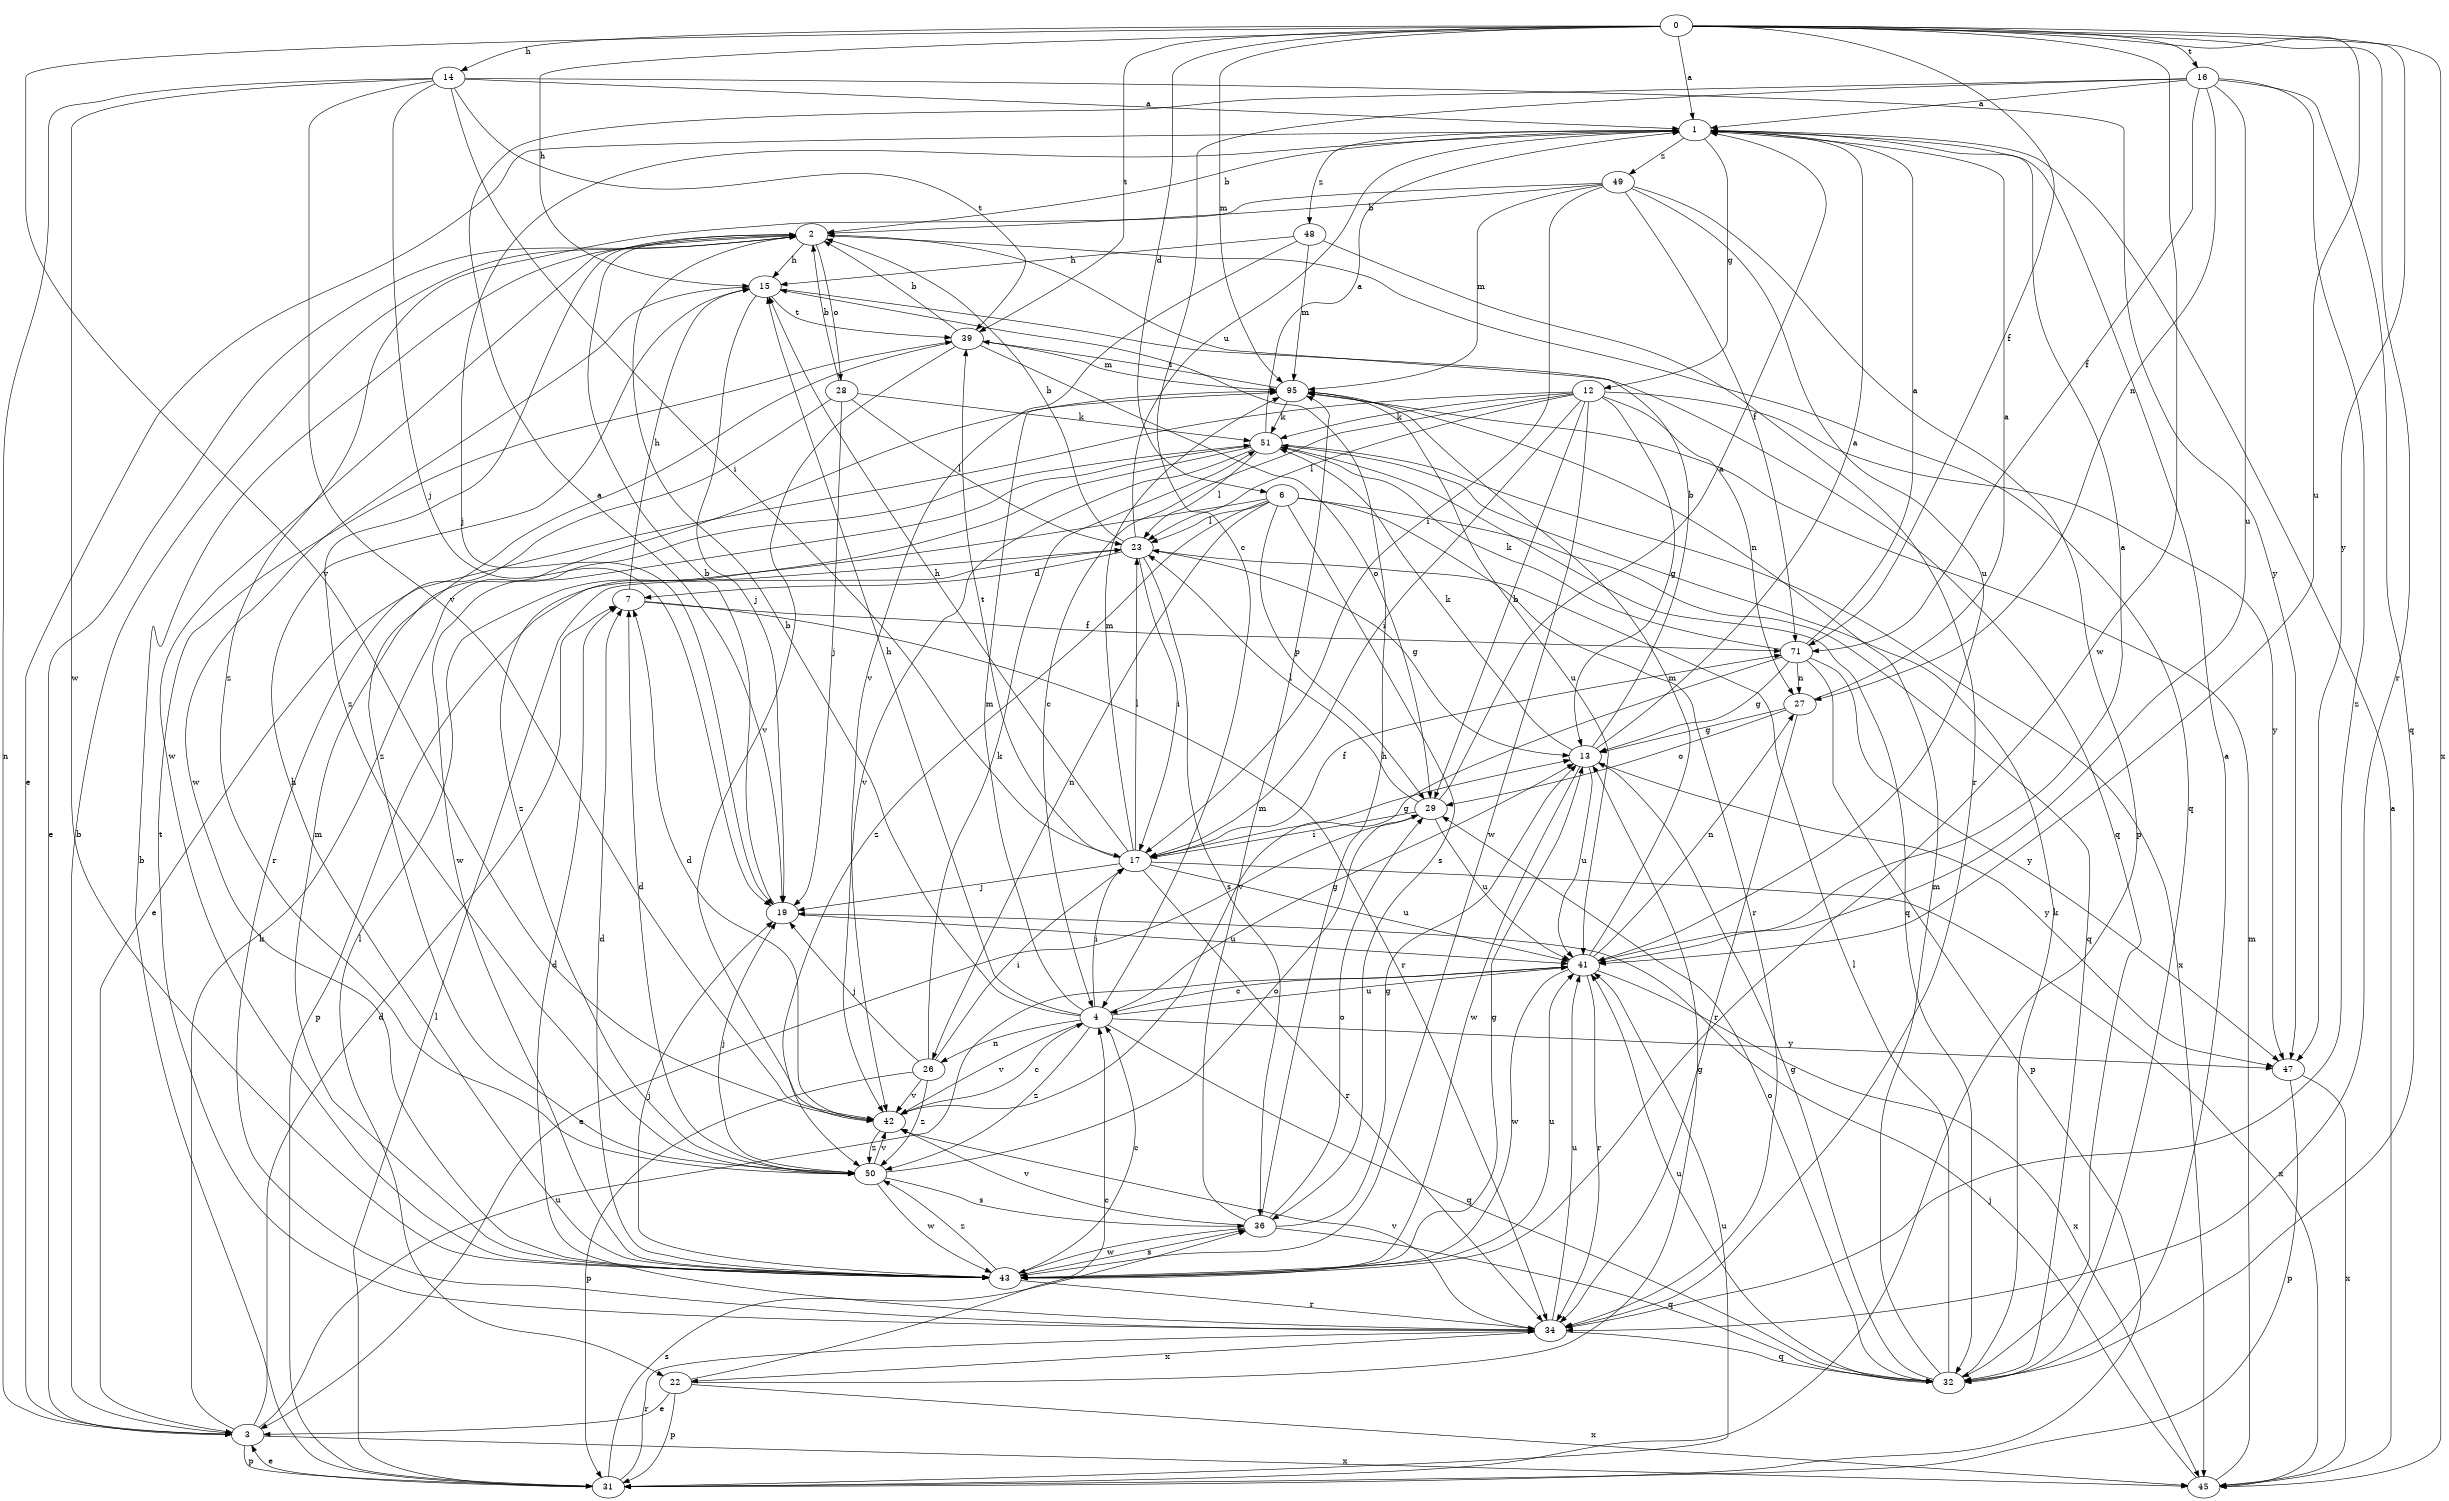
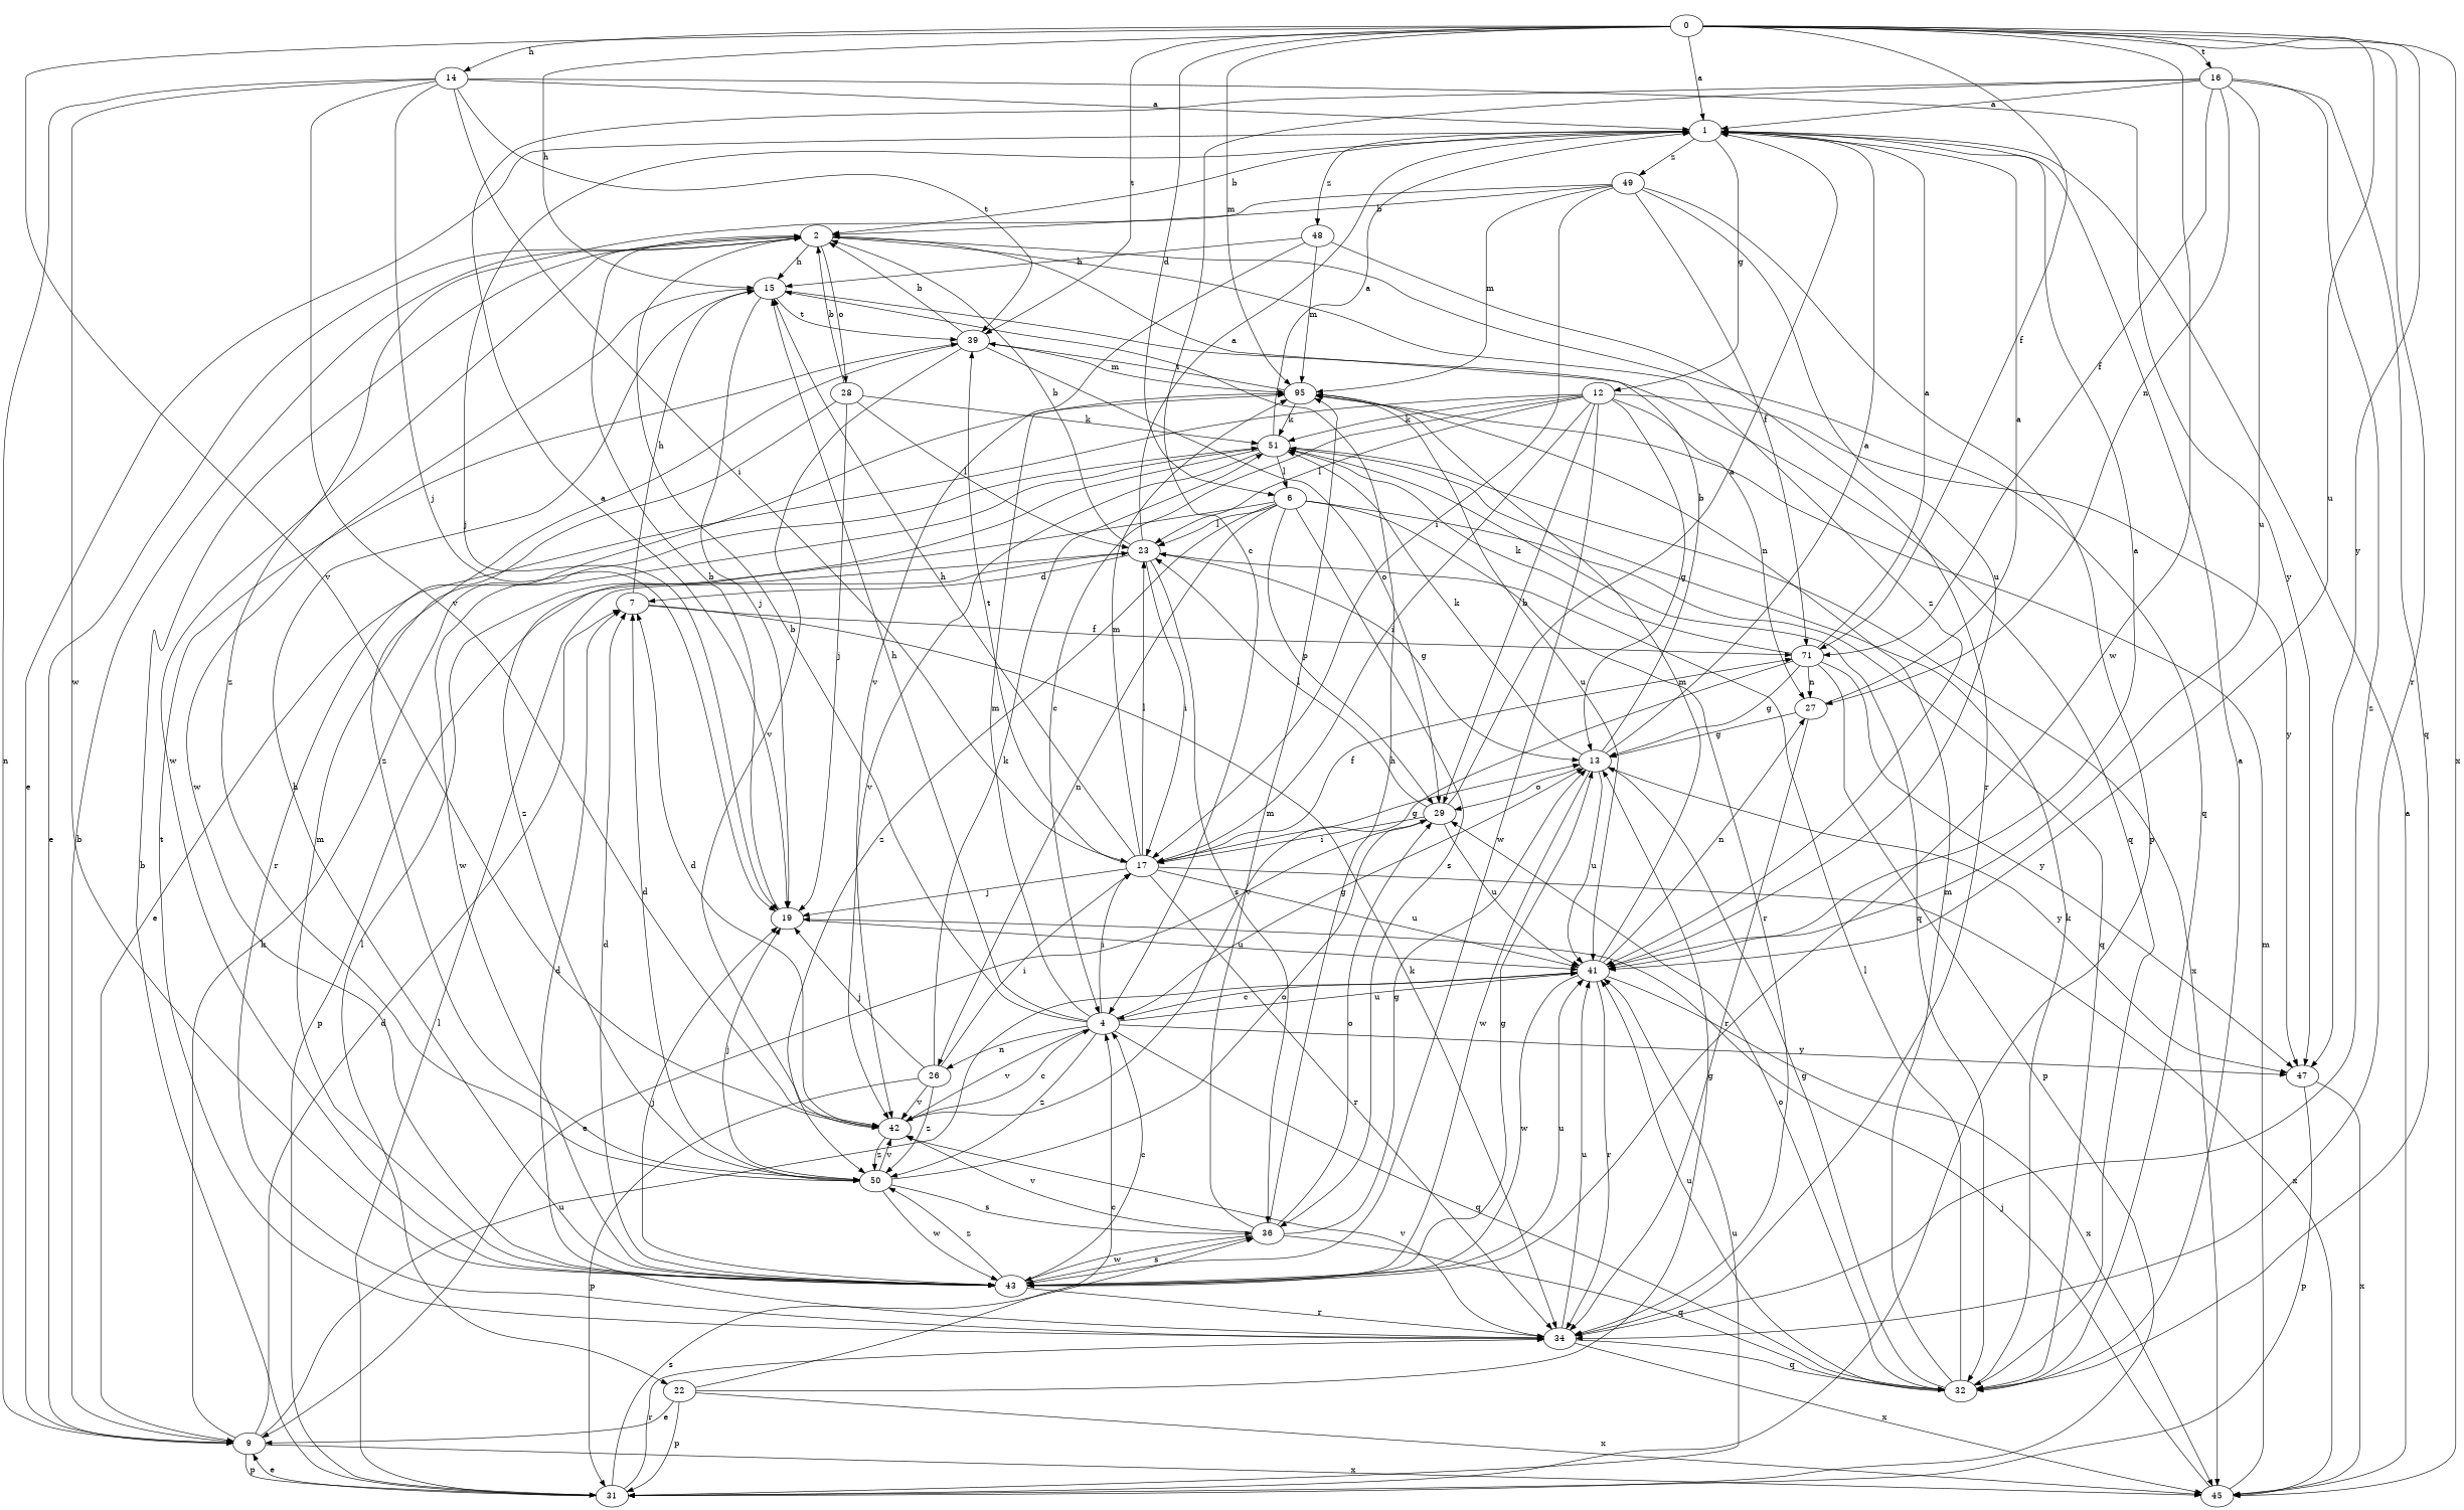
  strict digraph {
    0
    1
    6
    n4 [label=71]
    14
    15
    16
    n8 [label=95]
    34
    39
    41
    42
    43
    45
    47
    2
-   9 [label=3]
+   9
    12
    19
    48
    49
    32
    50
    26
    22
    23
    29
    36
    13
    n30 [label=51]
    31
    27
    17
    4
    7
    28
    0 -> 1 [label=a]
    0 -> 6 [label=d]
    0 -> n4 [label=f]
    0 -> 14 [label=h]
    0 -> 15 [label=h]
    0 -> 16 [label=t]
    0 -> n8 [label=m]
    0 -> 34 [label=r]
    0 -> 39 [label=t]
    0 -> 41 [label=u]
    0 -> 42 [label=v]
    0 -> 43 [label=w]
    0 -> 45 [label=x]
    0 -> 47 [label=y]
    1 -> 2 [label=b]
    1 -> 9 [label=e]
    1 -> 12 [label=g]
    1 -> 19 [label=j]
    1 -> 48 [label=z]
    1 -> 49 [label=z]
    6 -> 34 [label=r]
    6 -> 32 [label=q]
    6 -> 50 [label=z]
    6 -> 26 [label=n]
    6 -> 22 [label=l]
    6 -> 23 [label=l]
    6 -> 29 [label=p]
    6 -> 36 [label=s]
    n4 -> 1 [label=a]
    n4 -> 42 [label=v]
    n4 -> 47 [label=y]
    n4 -> 13 [label=g]
    n4 -> n30 [label=k]
    n4 -> 31 [label=p]
    n4 -> 27 [label=n]
    14 -> 1 [label=a]
    14 -> 39 [label=t]
    14 -> 42 [label=v]
    14 -> 43 [label=w]
    14 -> 47 [label=y]
    14 -> 9 [label=n]
    14 -> 19 [label=j]
    14 -> 17 [label=i]
    15 -> 39 [label=t]
    15 -> 43 [label=w]
    15 -> 19 [label=j]
    15 -> 32 [label=q]
    16 -> 1 [label=a]
    16 -> n4 [label=f]
    16 -> 34 [label=z]
    16 -> 41 [label=u]
    16 -> 19 [label=a]
    16 -> 32 [label=q]
    16 -> 27 [label=n]
    16 -> 4 [label=c]
    n8 -> 39 [label=t]
    n8 -> 41 [label=u]
    n8 -> n30 [label=k]
    34 -> 39 [label=t]
    34 -> 41 [label=u]
    34 -> 42 [label=v]
-   34 -> 22 [label=x]
+   34 -> 45 [label=x]
    34 -> 32 [label=q]
    34 -> 7 [label=d]
    39 -> n8 [label=m]
    39 -> 42 [label=v]
    39 -> 2 [label=b]
    39 -> 50 [label=z]
    39 -> 29 [label=o]
    41 -> 1 [label=a]
    41 -> n8 [label=m]
    41 -> 34 [label=r]
    41 -> 43 [label=w]
    41 -> 45 [label=x]
    41 -> 27 [label=n]
    41 -> 4 [label=c]
    42 -> 50 [label=z]
    42 -> 4 [label=c]
    42 -> 7 [label=d]
    43 -> 15 [label=h]
    43 -> n8 [label=m]
    43 -> 34 [label=r]
    43 -> 41 [label=u]
    43 -> 19 [label=j]
    43 -> 50 [label=z]
    43 -> 36 [label=s]
    43 -> 13 [label=g]
    43 -> 4 [label=c]
    43 -> 7 [label=d]
    45 -> 1 [label=a]
    45 -> n8 [label=m]
    45 -> 19 [label=j]
    47 -> 45 [label=x]
    47 -> 31 [label=p]
    2 -> 15 [label=h]
    2 -> 43 [label=w]
    2 -> 9 [label=e]
    2 -> 32 [label=q]
-   2 -> 50 [label=z]
+   2 -> 41 [label=z]
    2 -> 28 [label=o]
    9 -> 41 [label=u]
    9 -> 45 [label=x]
    9 -> 2 [label=b]
    9 -> n30 [label=k]
    9 -> 31 [label=p]
    9 -> 7 [label=d]
    12 -> 43 [label=w]
    12 -> 47 [label=y]
    12 -> 9 [label=e]
    12 -> 23 [label=l]
    12 -> 29 [label=b]
    12 -> 13 [label=g]
    12 -> n30 [label=k]
    12 -> 27 [label=n]
    12 -> 17 [label=i]
    12 -> 4 [label=c]
    19 -> 41 [label=u]
    19 -> 2 [label=b]
    48 -> 15 [label=h]
    48 -> n8 [label=m]
    48 -> 34 [label=r]
    48 -> 42 [label=v]
    49 -> n4 [label=f]
    49 -> n8 [label=m]
    49 -> 41 [label=u]
    49 -> 2 [label=b]
    49 -> 50 [label=z]
    49 -> 31 [label=p]
    49 -> 17 [label=i]
    32 -> 1 [label=a]
    32 -> n8 [label=m]
    32 -> 41 [label=u]
    32 -> 23 [label=l]
    32 -> 29 [label=o]
    32 -> 13 [label=g]
    32 -> n30 [label=k]
    50 -> 42 [label=v]
    50 -> 43 [label=w]
    50 -> 19 [label=j]
    50 -> 29 [label=o]
    50 -> 36 [label=s]
    50 -> 7 [label=d]
    26 -> 42 [label=v]
    26 -> 19 [label=j]
    26 -> 50 [label=z]
    26 -> n30 [label=k]
    26 -> 31 [label=p]
    26 -> 17 [label=i]
    22 -> 45 [label=x]
    22 -> 9 [label=e]
    22 -> 13 [label=g]
    22 -> 31 [label=p]
    22 -> 4 [label=c]
-   23 -> 1 [label=u]
+   23 -> 1 [label=a]
    23 -> 2 [label=b]
    23 -> 36 [label=s]
    23 -> 13 [label=g]
    23 -> 31 [label=p]
    23 -> 17 [label=i]
    23 -> 7 [label=d]
    29 -> 1 [label=a]
    29 -> 41 [label=u]
    29 -> 9 [label=e]
    29 -> 23 [label=l]
    29 -> 17 [label=i]
    36 -> 15 [label=h]
    36 -> n8 [label=m]
    36 -> 42 [label=v]
    36 -> 43 [label=w]
    36 -> 32 [label=q]
    36 -> 29 [label=o]
    36 -> 13 [label=g]
    13 -> 1 [label=a]
    13 -> 41 [label=u]
    13 -> 43 [label=w]
    13 -> 47 [label=y]
    13 -> 2 [label=b]
    13 -> n30 [label=k]
    n30 -> 1 [label=a]
    n30 -> 42 [label=v]
    n30 -> 43 [label=w]
    n30 -> 45 [label=x]
    n30 -> 32 [label=q]
    n30 -> 50 [label=z]
-   n30 -> 23 [label=l]
+   n30 -> 6 [label=l]
    31 -> 34 [label=r]
    31 -> 41 [label=u]
    31 -> 2 [label=b]
    31 -> 9 [label=e]
    31 -> 23 [label=l]
    31 -> 36 [label=s]
    27 -> 1 [label=a]
    27 -> 34 [label=r]
-   27 -> 29 [label=o]
+   13 -> 29 [label=o]
    27 -> 13 [label=g]
    17 -> n4 [label=f]
    17 -> 15 [label=h]
    17 -> n8 [label=m]
    17 -> 34 [label=r]
    17 -> 39 [label=t]
    17 -> 41 [label=u]
    17 -> 45 [label=x]
    17 -> 19 [label=j]
    17 -> 23 [label=l]
    17 -> 13 [label=g]
    4 -> 15 [label=h]
    4 -> n8 [label=m]
    4 -> 41 [label=u]
    4 -> 42 [label=v]
    4 -> 47 [label=y]
    4 -> 2 [label=b]
    4 -> 32 [label=q]
    4 -> 50 [label=z]
    4 -> 26 [label=n]
    4 -> 13 [label=g]
    4 -> 17 [label=i]
    7 -> n4 [label=f]
    7 -> 15 [label=h]
-   7 -> 34 [label=r]
+   7 -> 34 [label=k]
    28 -> 34 [label=r]
    28 -> 2 [label=b]
    28 -> 19 [label=j]
    28 -> 23 [label=l]
    28 -> n30 [label=k]
  }
